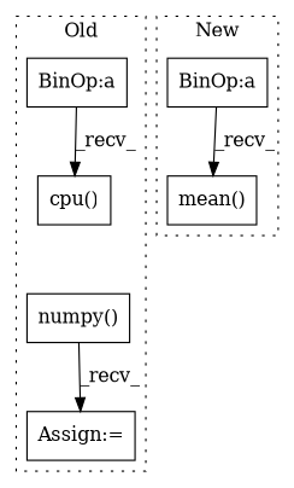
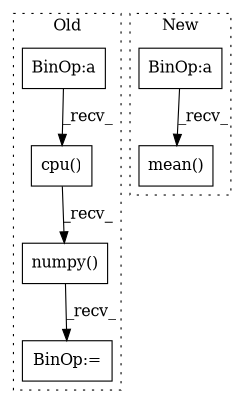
  digraph {
    node [a=75 l=3 s=7117 shape=box]
    n1 [l=31 label="numpy()"]
    n2 [l=14 label="cpu()"]
-   n3 [a=68 label="Assign:=" s=7114]
+   n3 [a=68 label="BinOp:=" s=7114]
    n4 [a=82 label="BinOp:a" s=7065]
    n5 [l=48 label="mean()" s=11275]
    n6 [a=82 l=7 label="BinOp:a" s=11287]
    subgraph cluster_1 {
      label=Old
      style=dotted
      n1
      n2
      n3
      n4
    }
    subgraph cluster_2 {
      label=New
      style=dotted
      n5
      n6
    }
    n1 -> n3 [label=_recv_]
+   n2 -> n1 [label=_recv_]
    n4 -> n2 [label=_recv_]
    n6 -> n5 [label=_recv_]
  }
